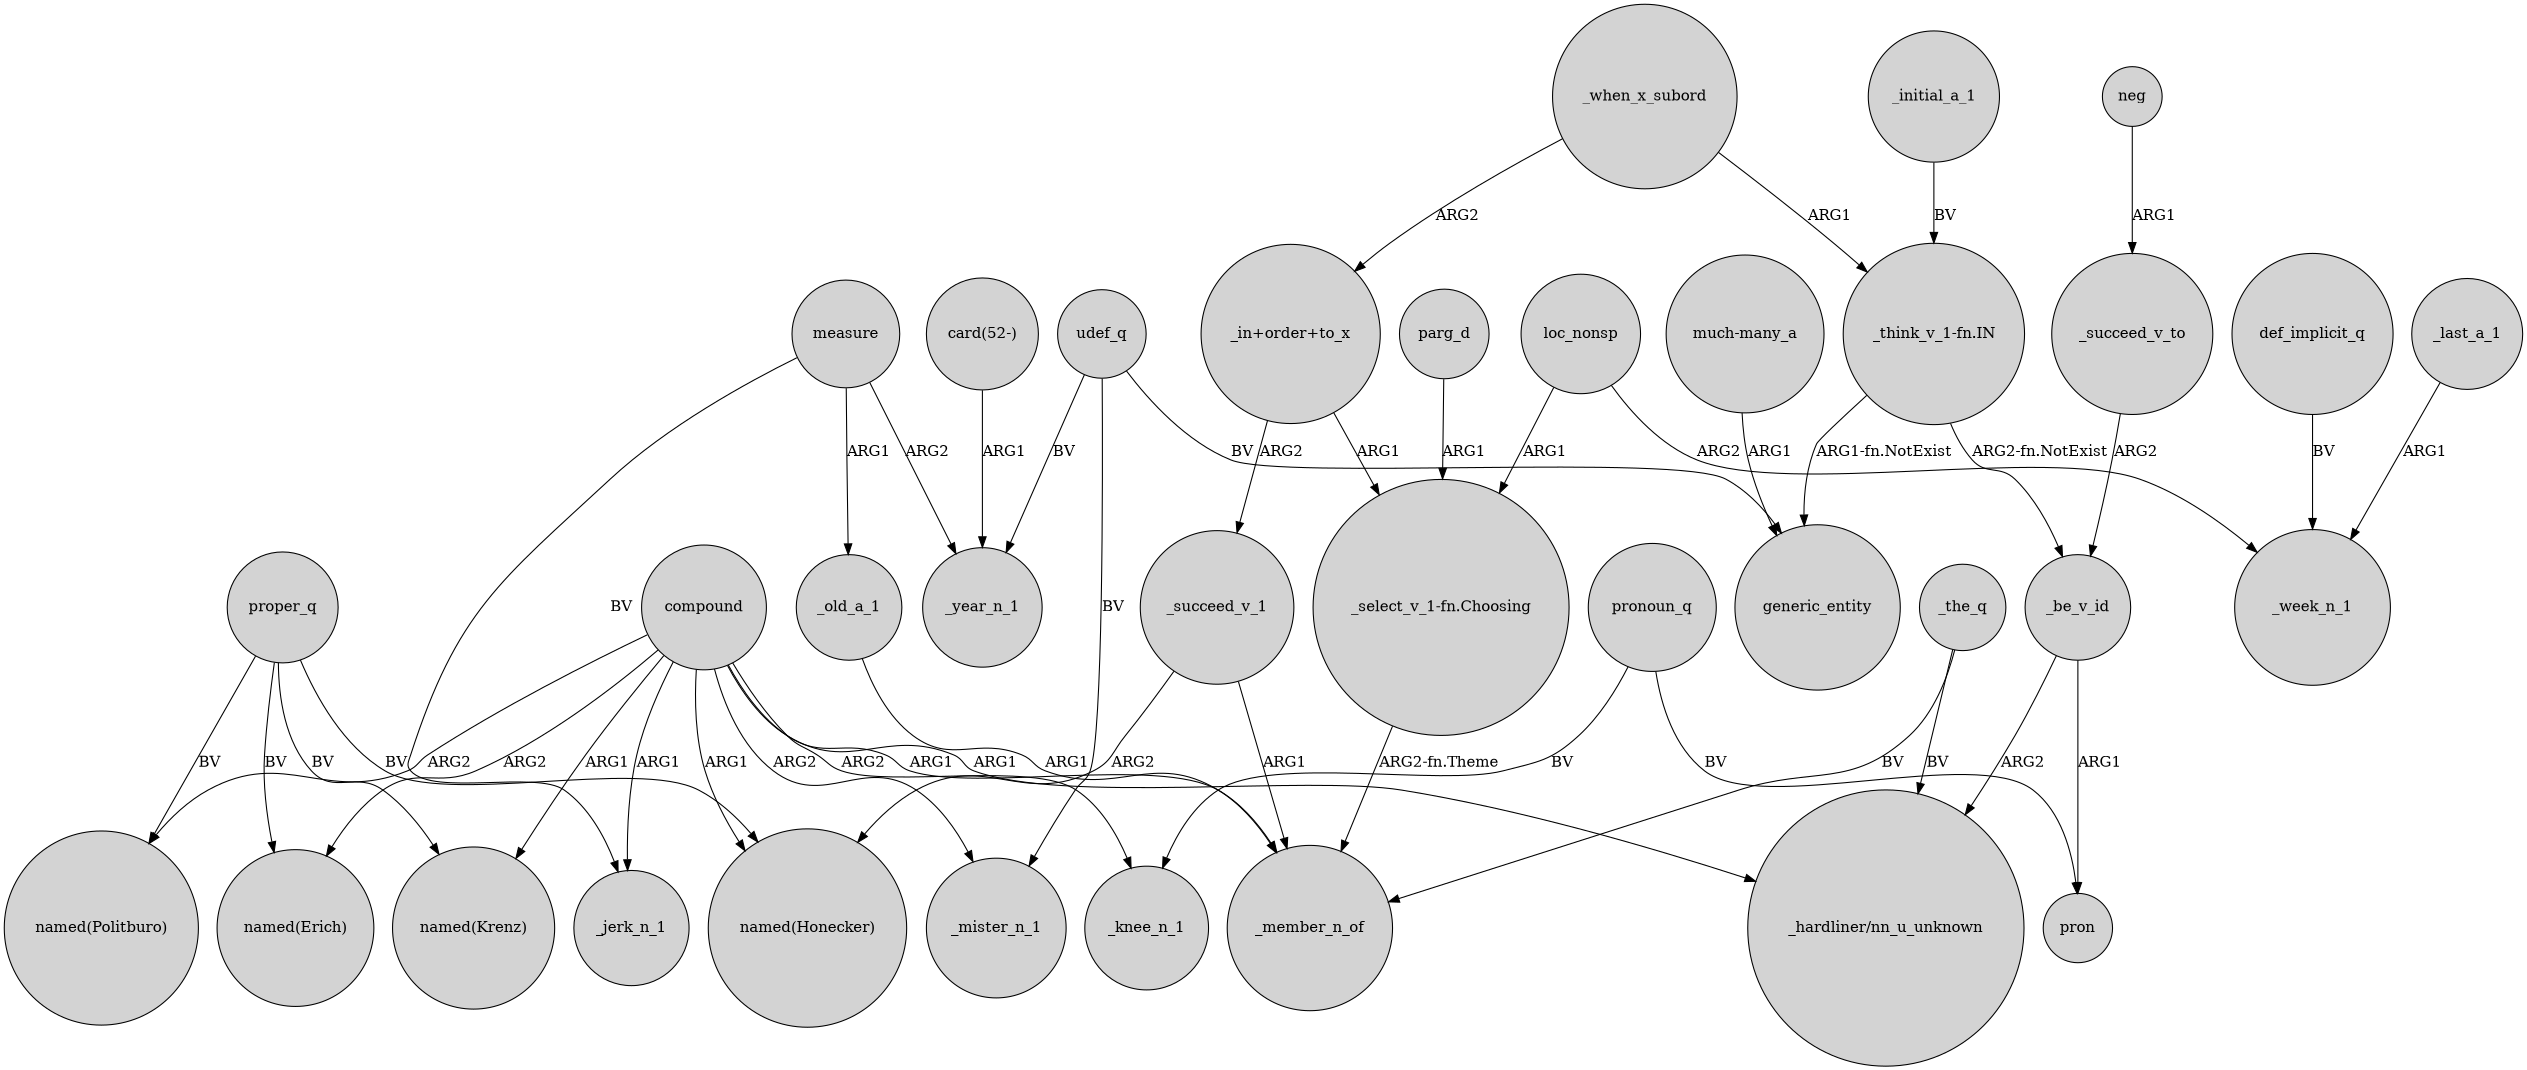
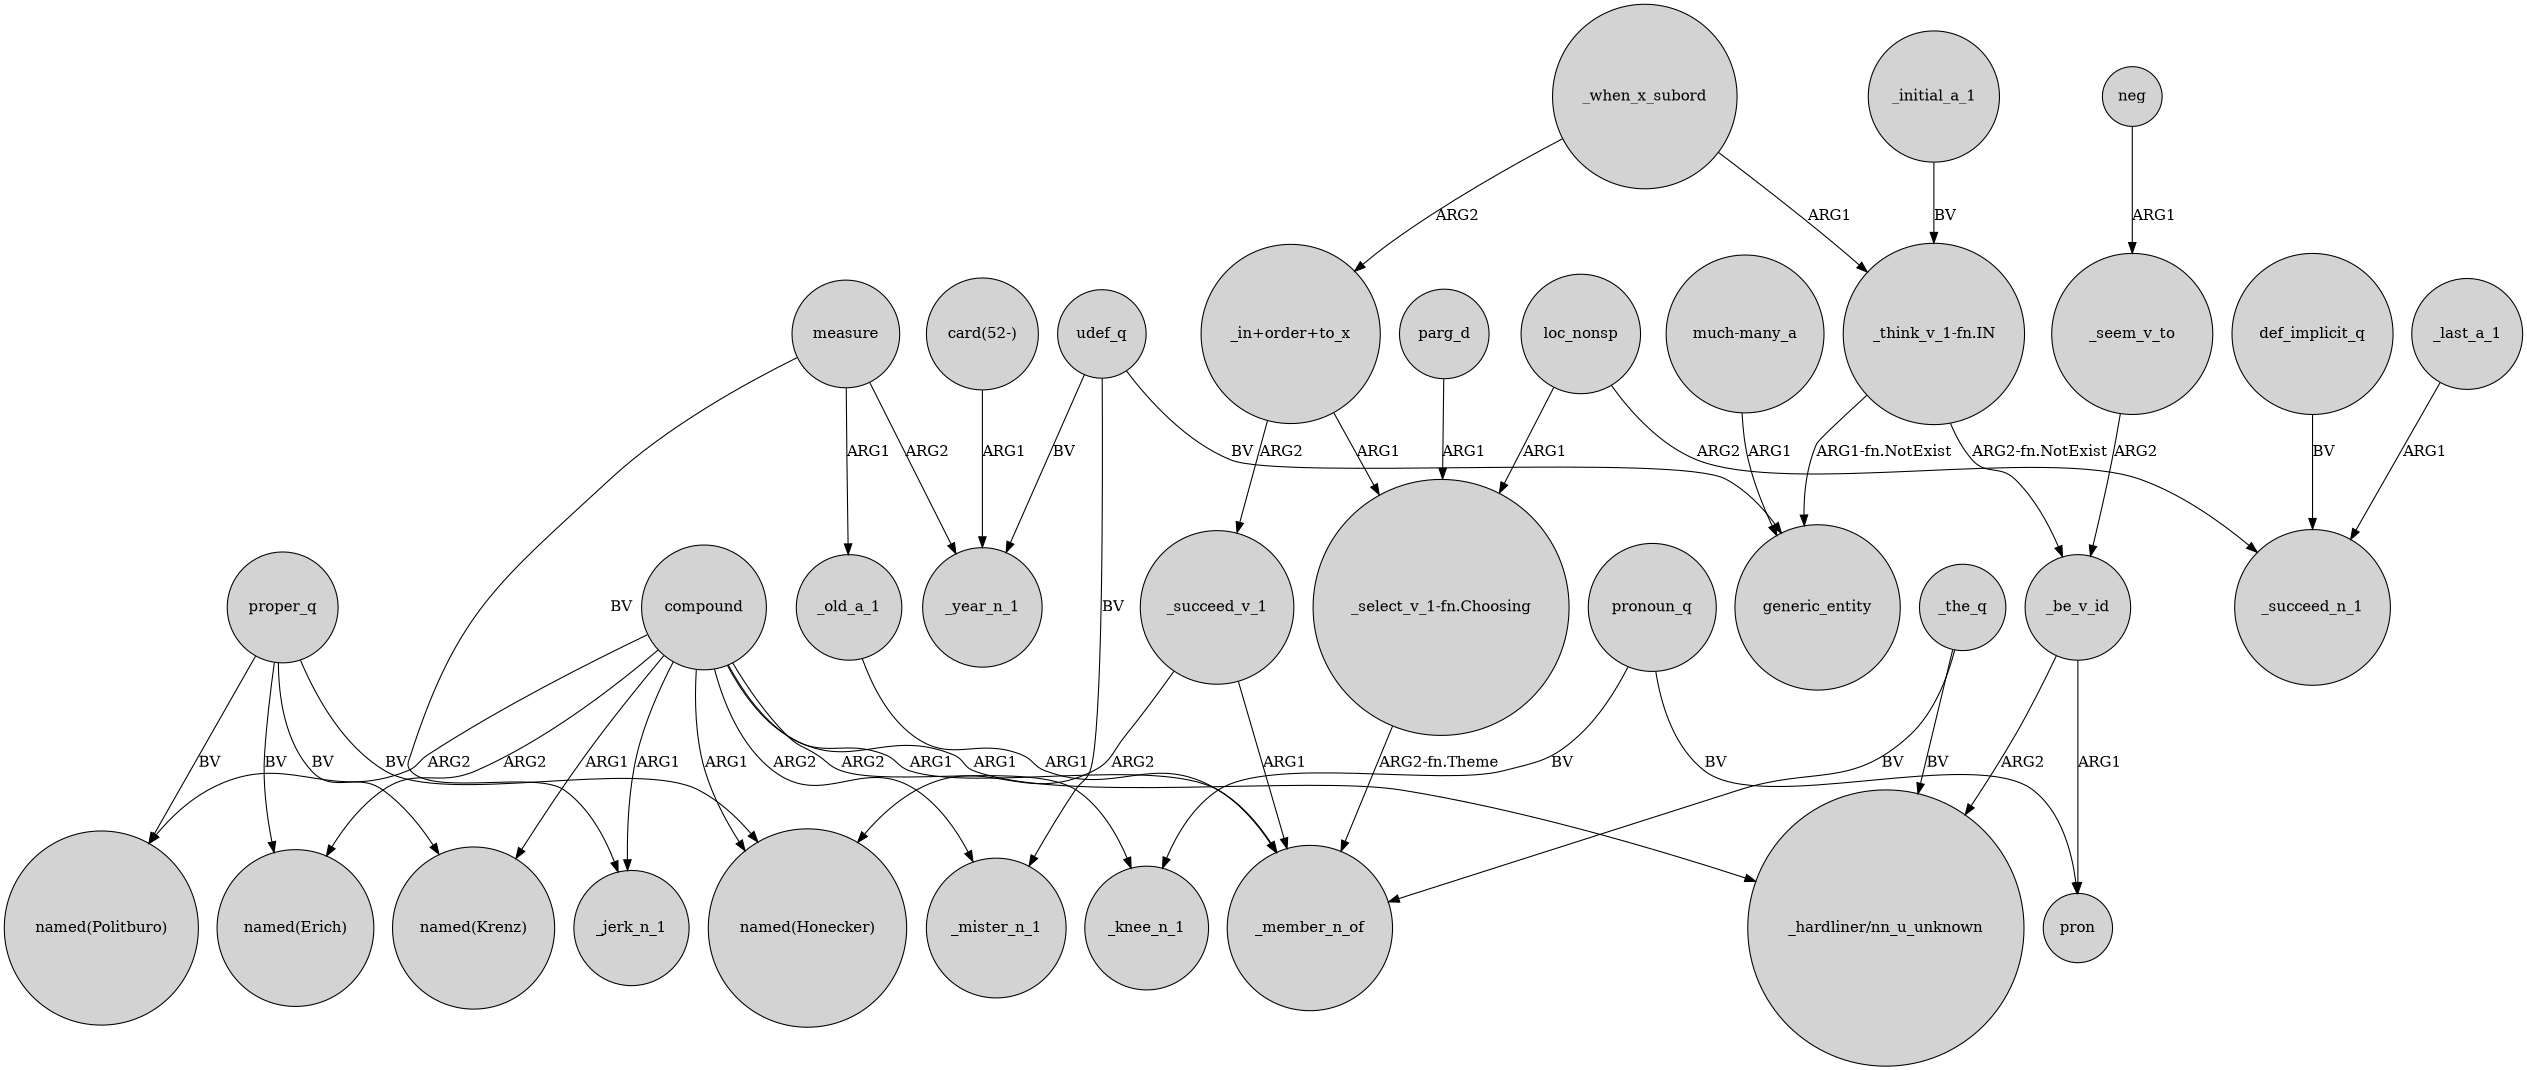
  digraph {
    node [shape=circle style=filled]
    _succeed_v_1
    _member_n_of
    "named(Honecker)"
    compound
    _jerk_n_1
    "named(Politburo)"
    _knee_n_1
    _mister_n_1
    "named(Erich)"
    "named(Krenz)"
    "_hardliner/nn_u_unknown"
    udef_q
    generic_entity
    _year_n_1
    def_implicit_q
-   _week_n_1
+   _week_n_1 [label=_succeed_n_1]
    measure
    _old_a_1
    proper_q
    "much-many_a"
    "_think_v_1-fn.IN"
    _be_v_id
    pron
    _when_x_subord
    "_in+order+to_x"
    "_select_v_1-fn.Choosing"
    _the_q
    parg_d
-   _seem_v_to [label=_succeed_v_to]
+   _seem_v_to
    pronoun_q
    loc_nonsp
    "card(52-)"
    _last_a_1
    neg
    _initial_a_1
    _succeed_v_1 -> _member_n_of [label=ARG1]
    _succeed_v_1 -> "named(Honecker)" [label=ARG2]
    compound -> _member_n_of [label=ARG1]
    compound -> "named(Honecker)" [label=ARG1]
    compound -> _jerk_n_1 [label=ARG1]
    compound -> "named(Politburo)" [label=ARG2]
    compound -> _knee_n_1 [label=ARG2]
    compound -> _mister_n_1 [label=ARG2]
    compound -> "named(Erich)" [label=ARG2]
    compound -> "named(Krenz)" [label=ARG1]
    compound -> "_hardliner/nn_u_unknown" [label=ARG1]
    udef_q -> _mister_n_1 [label=BV]
    udef_q -> generic_entity [label=BV]
    udef_q -> _year_n_1 [label=BV]
    def_implicit_q -> _week_n_1 [label=BV]
    measure -> _jerk_n_1 [label=BV]
    measure -> _year_n_1 [label=ARG2]
    measure -> _old_a_1 [label=ARG1]
    _old_a_1 -> _member_n_of [label=ARG1]
    proper_q -> "named(Honecker)" [label=BV]
    proper_q -> "named(Politburo)" [label=BV]
    proper_q -> "named(Erich)" [label=BV]
    proper_q -> "named(Krenz)" [label=BV]
    "much-many_a" -> generic_entity [label=ARG1]
    "_think_v_1-fn.IN" -> generic_entity [label="ARG1-fn.NotExist"]
    "_think_v_1-fn.IN" -> _be_v_id [label="ARG2-fn.NotExist"]
    _be_v_id -> "_hardliner/nn_u_unknown" [label=ARG2]
    _be_v_id -> pron [label=ARG1]
    _when_x_subord -> "_think_v_1-fn.IN" [label=ARG1]
    _when_x_subord -> "_in+order+to_x" [label=ARG2]
    "_in+order+to_x" -> _succeed_v_1 [label=ARG2]
    "_in+order+to_x" -> "_select_v_1-fn.Choosing" [label=ARG1]
    "_select_v_1-fn.Choosing" -> _member_n_of [label="ARG2-fn.Theme"]
    _the_q -> _member_n_of [label=BV]
    _the_q -> "_hardliner/nn_u_unknown" [label=BV]
    parg_d -> "_select_v_1-fn.Choosing" [label=ARG1]
    _seem_v_to -> _be_v_id [label=ARG2]
    pronoun_q -> _knee_n_1 [label=BV]
    pronoun_q -> pron [label=BV]
    loc_nonsp -> _week_n_1 [label=ARG2]
    loc_nonsp -> "_select_v_1-fn.Choosing" [label=ARG1]
    "card(52-)" -> _year_n_1 [label=ARG1]
    _last_a_1 -> _week_n_1 [label=ARG1]
    neg -> _seem_v_to [label=ARG1]
    _initial_a_1 -> "_think_v_1-fn.IN" [label=BV]
  }
